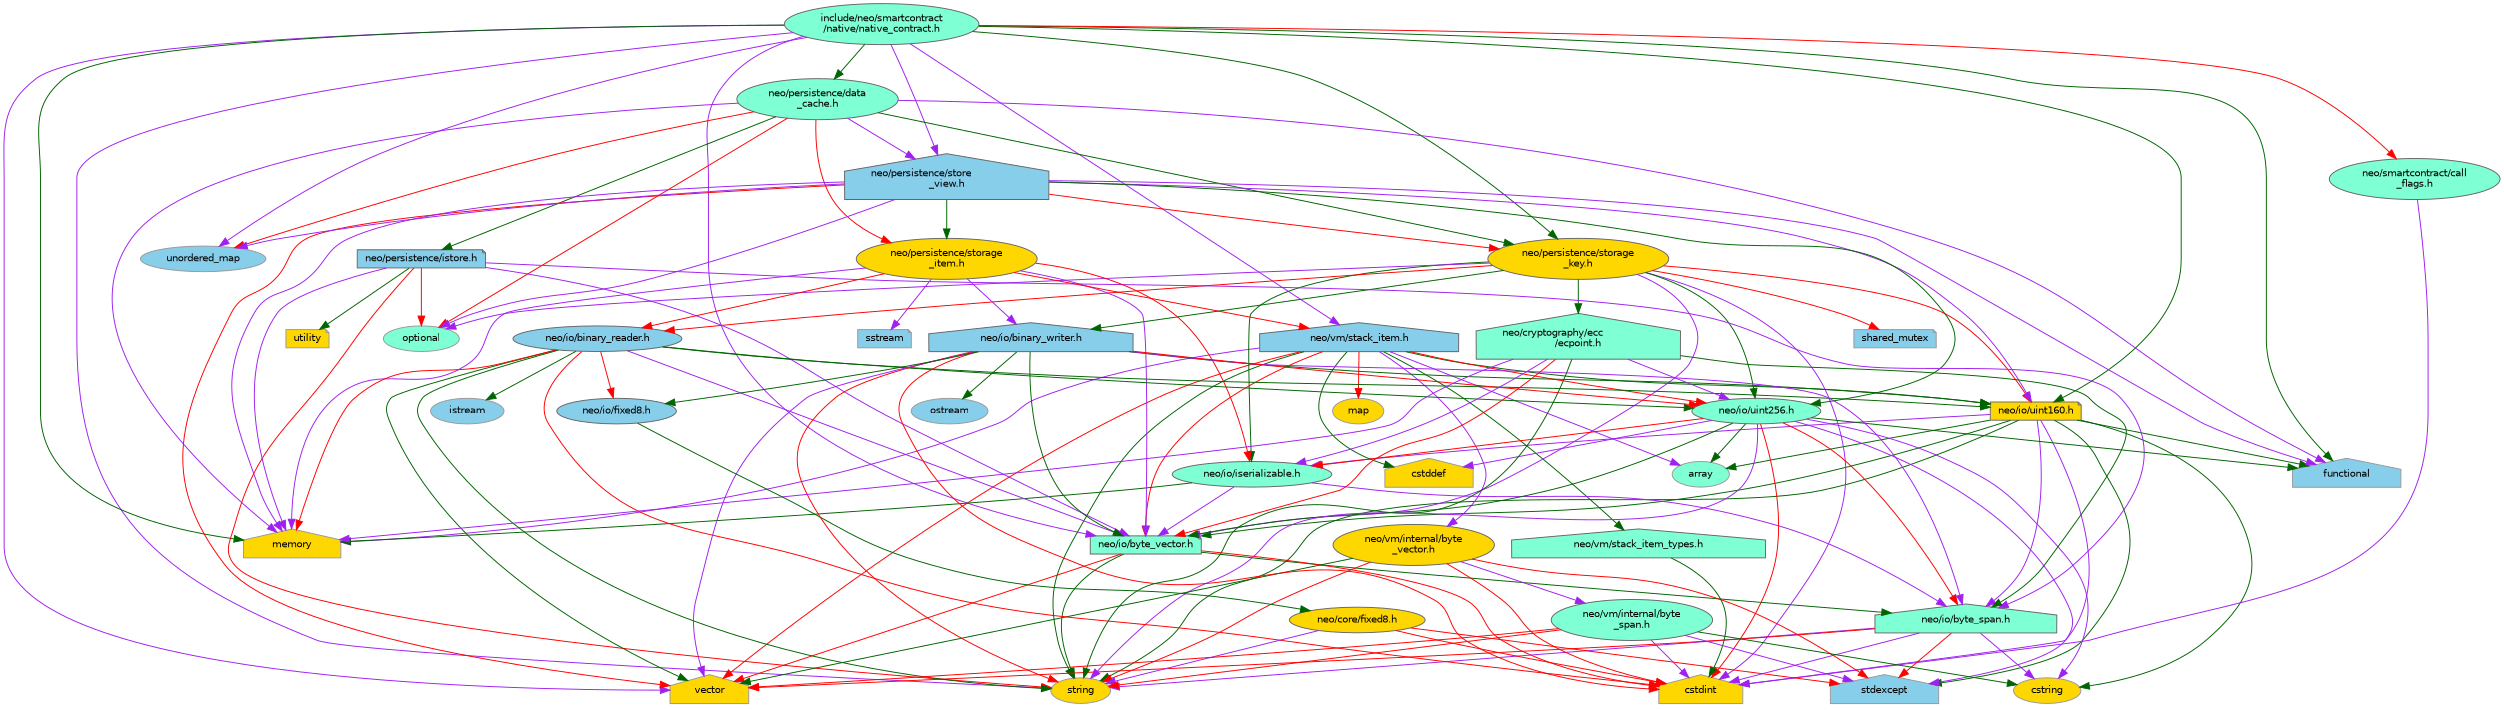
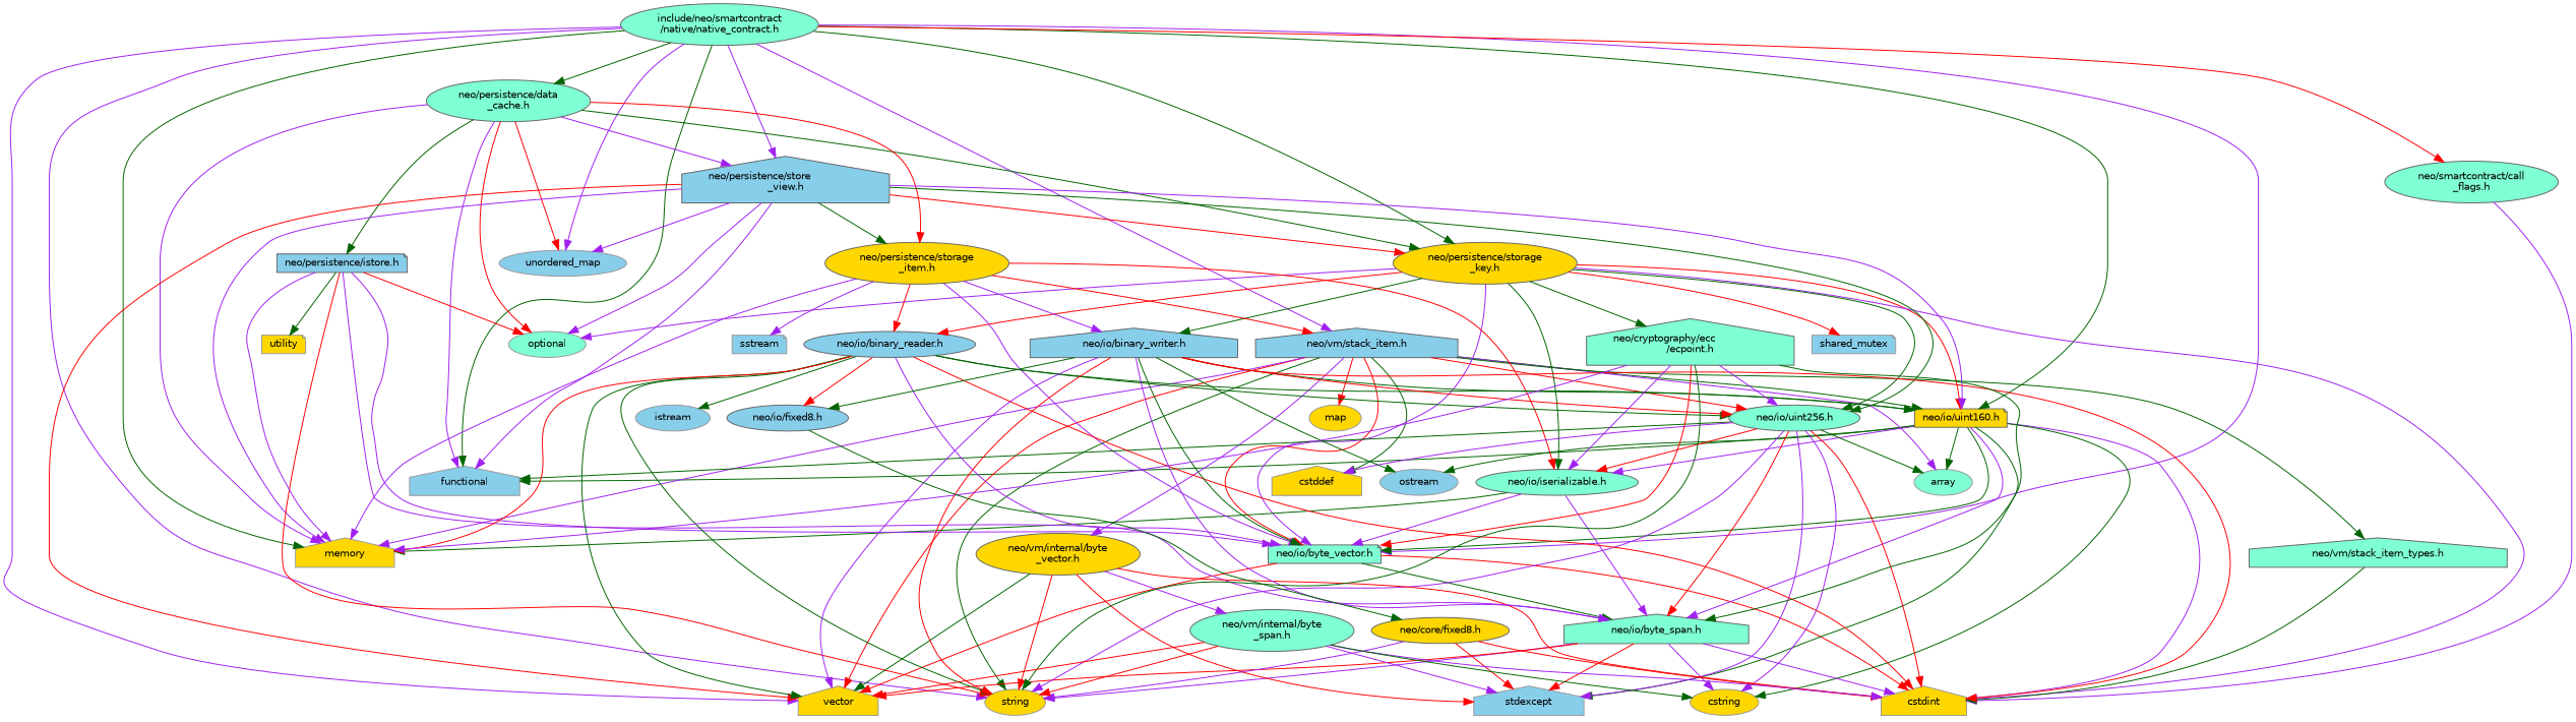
  digraph {
    node [color=grey40 fillcolor=gold fontname=Helvetica fontsize=10 shape=ellipse style=filled]
    edge [color=purple fontname=Helvetica fontsize=10 labelfontname=Helvetica labelfontsize=10 style=solid]
    n1 [color=gray40 fillcolor=aquamarine fontcolor=black height=0.2 label="include/neo/smartcontract\l/native/native_contract.h" width=0.4]
    n2 [fillcolor=aquamarine height=0.2 label="neo/io/byte_vector.h" shape=note width=0.4]
    n3 [color=grey60 height=0.2 label=string width=0.4]
    n4 [color=grey60 height=0.2 label=vector shape=house width=0.4]
    n5 [height=0.2 label="neo/io/uint160.h" shape=note width=0.4]
    n6 [color=grey60 height=0.2 label=memory shape=house width=0.4]
    n7 [color=grey60 fillcolor=skyblue height=0.2 label=functional shape=house width=0.4]
    n8 [fillcolor=aquamarine height=0.2 label="neo/persistence/data\l_cache.h" width=0.4]
    n9 [fillcolor=skyblue height=0.2 label="neo/vm/stack_item.h" shape=house width=0.4]
    n10 [height=0.2 label="neo/persistence/storage\l_key.h" width=0.4]
    n11 [fillcolor=skyblue height=0.2 label="neo/persistence/store\l_view.h" shape=house width=0.4]
    n12 [color=grey60 fillcolor=skyblue height=0.2 label=unordered_map width=0.4]
    n13 [fillcolor=aquamarine height=0.2 label="neo/smartcontract/call\l_flags.h" width=0.4]
    n14 [fillcolor=aquamarine height=0.2 label="neo/io/byte_span.h" shape=house width=0.4]
    n15 [color=grey60 height=0.2 label=cstdint shape=house width=0.4]
    n16 [color=grey60 height=0.2 label=cstring width=0.4]
    n17 [color=grey60 fillcolor=skyblue height=0.2 label=stdexcept shape=house width=0.4]
    n18 [fillcolor=aquamarine height=0.2 label="neo/io/iserializable.h" width=0.4]
    n19 [color=grey60 fillcolor=aquamarine height=0.2 label=array width=0.4]
    n20 [fillcolor=skyblue height=0.2 label="neo/persistence/istore.h" shape=note width=0.4]
    n21 [color=grey60 fillcolor=aquamarine height=0.2 label=optional width=0.4]
    n22 [height=0.2 label="neo/persistence/storage\l_item.h" width=0.4]
    n23 [fillcolor=aquamarine height=0.2 label="neo/io/uint256.h" width=0.4]
    n24 [color=grey60 height=0.2 label=cstddef shape=house width=0.4]
    n25 [height=0.2 label="neo/vm/internal/byte\l_vector.h" width=0.4]
    n26 [fillcolor=aquamarine height=0.2 label="neo/vm/stack_item_types.h" shape=house width=0.4]
    n27 [color=grey60 height=0.2 label=map width=0.4]
    n28 [fillcolor=skyblue height=0.2 label="neo/io/binary_reader.h" width=0.4]
    n29 [fillcolor=skyblue height=0.2 label="neo/io/binary_writer.h" shape=house width=0.4]
    n30 [fillcolor=aquamarine height=0.2 label="neo/cryptography/ecc\l/ecpoint.h" shape=house width=0.4]
    n31 [color=grey60 fillcolor=skyblue height=0.2 label=shared_mutex shape=note width=0.4]
    n32 [color=grey60 height=0.2 label=utility shape=note width=0.4]
    n33 [color=grey60 fillcolor=skyblue height=0.2 label=sstream shape=note width=0.4]
    n34 [fillcolor=skyblue height=0.2 label="neo/io/fixed8.h" width=0.4]
    n35 [color=grey60 fillcolor=skyblue height=0.2 label=istream width=0.4]
    n36 [color=grey60 fillcolor=skyblue height=0.2 label=ostream width=0.4]
    n37 [height=0.2 label="neo/core/fixed8.h" width=0.4]
    n38 [fillcolor=aquamarine height=0.2 label="neo/vm/internal/byte\l_span.h" width=0.4]
    n1 -> n2
    n1 -> n3
    n1 -> n4
    n1 -> n5 [color=darkgreen]
    n1 -> n6 [color=darkgreen]
    n1 -> n7 [color=darkgreen]
    n1 -> n8 [color=darkgreen]
    n1 -> n9
    n1 -> n10 [color=darkgreen]
    n1 -> n11
    n1 -> n12
    n1 -> n13 [color=red]
-   n2 -> n3 [color=darkgreen]
    n2 -> n4 [color=red]
    n2 -> n14 [color=darkgreen]
    n2 -> n15 [color=red]
    n5 -> n2 [color=darkgreen]
-   n5 -> n3 [color=darkgreen]
+   n5 -> n36 [color=darkgreen]
    n5 -> n7 [color=darkgreen]
    n5 -> n14
    n5 -> n15
    n5 -> n16 [color=darkgreen]
    n5 -> n17 [color=darkgreen]
    n5 -> n18
    n5 -> n19 [color=darkgreen]
    n8 -> n6
    n8 -> n7
    n8 -> n10 [color=darkgreen]
    n8 -> n11
    n8 -> n12 [color=red]
    n8 -> n20 [color=darkgreen]
    n8 -> n21 [color=red]
    n8 -> n22 [color=red]
    n9 -> n2 [color=red]
    n9 -> n3 [color=darkgreen]
    n9 -> n4 [color=red]
    n9 -> n5 [color=darkgreen]
    n9 -> n6
    n9 -> n19
    n9 -> n23 [color=red]
    n9 -> n24 [color=darkgreen]
    n9 -> n25
    n9 -> n26 [color=darkgreen]
    n9 -> n27 [color=red]
    n10 -> n2
    n10 -> n5 [color=red]
    n10 -> n15
    n10 -> n18 [color=darkgreen]
    n10 -> n21
    n10 -> n23 [color=darkgreen]
    n10 -> n28 [color=red]
    n10 -> n29 [color=darkgreen]
    n10 -> n30 [color=darkgreen]
    n10 -> n31 [color=red]
    n11 -> n4 [color=red]
    n11 -> n5
    n11 -> n6
    n11 -> n7
    n11 -> n10 [color=red]
    n11 -> n12
    n11 -> n21
    n11 -> n22 [color=darkgreen]
    n11 -> n23 [color=darkgreen]
    n13 -> n15
    n14 -> n3
    n14 -> n4 [color=red]
    n14 -> n15
    n14 -> n16
    n14 -> n17 [color=red]
    n18 -> n2
    n18 -> n6 [color=darkgreen]
    n18 -> n14
    n20 -> n2
    n20 -> n3 [color=red]
    n20 -> n6
    n20 -> n14
    n20 -> n21 [color=red]
    n20 -> n32 [color=darkgreen]
    n22 -> n2
    n22 -> n6
    n22 -> n9 [color=red]
    n22 -> n18 [color=red]
    n22 -> n28 [color=red]
    n22 -> n29
    n22 -> n33
-   n23 -> n2 [color=darkgreen]
    n23 -> n3
    n23 -> n7 [color=darkgreen]
    n23 -> n14 [color=red]
    n23 -> n15 [color=red]
    n23 -> n16
    n23 -> n17
    n23 -> n18 [color=red]
    n23 -> n19 [color=darkgreen]
    n23 -> n24
    n25 -> n3 [color=red]
    n25 -> n4 [color=darkgreen]
    n25 -> n15 [color=red]
    n25 -> n17 [color=red]
    n25 -> n38
    n26 -> n15 [color=darkgreen]
    n28 -> n2
    n28 -> n3 [color=darkgreen]
    n28 -> n4 [color=darkgreen]
    n28 -> n5 [color=darkgreen]
    n28 -> n6 [color=red]
    n28 -> n15 [color=red]
    n28 -> n23 [color=darkgreen]
    n28 -> n34 [color=red]
    n28 -> n35 [color=darkgreen]
    n29 -> n2 [color=darkgreen]
    n29 -> n3 [color=red]
    n29 -> n4
    n29 -> n5 [color=darkgreen]
    n29 -> n14
    n29 -> n15 [color=red]
    n29 -> n23 [color=red]
    n29 -> n34 [color=darkgreen]
    n29 -> n36 [color=darkgreen]
    n30 -> n2 [color=red]
    n30 -> n3 [color=darkgreen]
    n30 -> n6
    n30 -> n14 [color=darkgreen]
    n30 -> n18
    n30 -> n23
    n34 -> n37 [color=darkgreen]
    n37 -> n3
    n37 -> n15 [color=red]
    n37 -> n17 [color=red]
    n38 -> n3 [color=red]
    n38 -> n4 [color=red]
    n38 -> n15
    n38 -> n16 [color=darkgreen]
    n38 -> n17
  }
